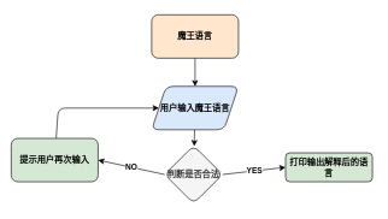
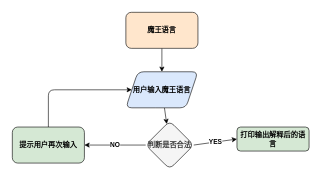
  <mxCell id="0" />
  <mxCell id="1" parent="0" />
  <mxCell id="2" value="" style="edgeStyle=none;html=1;rounded=1;strokeColor=default;shadow=0;sketch=0;fontStyle=1;labelBorderColor=none;horizontal=1;" parent="1" source="11" target="4" edge="1"><mxGeometry relative="1" as="geometry" /></mxCell>
  <mxCell id="3" value="" style="edgeStyle=none;html=1;rounded=1;strokeColor=default;shadow=0;sketch=0;fontStyle=1;labelBorderColor=none;horizontal=1;" parent="1" source="4" target="7" edge="1"><mxGeometry relative="1" as="geometry" /></mxCell>
  <mxCell id="4" value="用户输入魔王语言" style="shape=parallelogram;perimeter=parallelogramPerimeter;whiteSpace=wrap;html=1;fixedSize=1;rounded=1;fillColor=#dae8fc;strokeColor=default;shadow=0;sketch=0;fontStyle=1;labelBorderColor=none;horizontal=1;" parent="1" vertex="1"><mxGeometry x="209" y="119" width="120" height="60" as="geometry" /></mxCell>
  <mxCell id="5" value="YES" style="edgeStyle=none;html=1;exitX=1;exitY=0.5;exitDx=0;exitDy=0;entryX=0;entryY=0.5;entryDx=0;entryDy=0;rounded=1;strokeColor=default;shadow=0;sketch=0;fontStyle=1;labelBorderColor=none;horizontal=1;" parent="1" source="7" target="10" edge="1"><mxGeometry relative="1" as="geometry" /></mxCell>
  <mxCell id="6" value="NO" style="edgeStyle=none;html=1;exitX=0;exitY=0.5;exitDx=0;exitDy=0;entryX=1;entryY=0.5;entryDx=0;entryDy=0;rounded=1;strokeColor=default;shadow=0;sketch=0;fontStyle=1;labelBorderColor=none;horizontal=1;" parent="1" source="7" target="9" edge="1"><mxGeometry relative="1" as="geometry" /></mxCell>
- <mxCell id="7" value="判断是否合法" style="rhombus;whiteSpace=wrap;html=1;rounded=1;fillColor=#f5f5f5;fontColor=#333333;strokeColor=default;shadow=0;sketch=0;fontStyle=1;labelBorderColor=none;horizontal=1;" parent="1" vertex="1"><mxGeometry x="227" y="201" width="80" height="80" as="geometry" /></mxCell>
+ <mxCell id="7" value="判断是否合法" style="rhombus;whiteSpace=wrap;html=1;rounded=1;fillColor=#f5f5f5;fontColor=#333333;strokeColor=default;shadow=0;sketch=0;fontStyle=1;labelBorderColor=none;horizontal=1;" parent="1" vertex="1"><mxGeometry x="242" y="201" width="80" height="80" as="geometry" /></mxCell>
  <mxCell id="8" style="edgeStyle=none;html=1;entryX=0;entryY=0.5;entryDx=0;entryDy=0;rounded=1;strokeColor=default;shadow=0;sketch=0;fontStyle=1;labelBorderColor=none;horizontal=1;" parent="1" source="9" target="4" edge="1"><mxGeometry relative="1" as="geometry"><Array as="points"><mxPoint x="80" y="149" /></Array></mxGeometry></mxCell>
- <mxCell id="9" value="提示用户再次输入" style="rounded=1;whiteSpace=wrap;html=1;fillColor=#d5e8d4;strokeColor=default;shadow=0;sketch=0;fontStyle=1;labelBorderColor=none;horizontal=1;" parent="1" vertex="1"><mxGeometry x="15" y="191" width="120" height="60" as="geometry" /></mxCell>
+ <mxCell id="9" value="提示用户再次输入" style="rounded=1;whiteSpace=wrap;html=1;fillColor=#d5e8d4;strokeColor=default;shadow=0;sketch=0;fontStyle=1;labelBorderColor=none;horizontal=1;" parent="1" vertex="1"><mxGeometry x="20" y="211" width="120" height="60" as="geometry" /></mxCell>
  <mxCell id="10" value="打印输出解释后的语言" style="rounded=1;whiteSpace=wrap;html=1;fillColor=#d5e8d4;strokeColor=default;shadow=0;sketch=0;fontStyle=1;labelBorderColor=none;horizontal=1;" parent="1" vertex="1"><mxGeometry x="394" y="211" width="120" height="40" as="geometry" /></mxCell>
  <mxCell id="11" value="魔王语言" style="rounded=1;whiteSpace=wrap;html=1;fillColor=#ffe6cc;strokeColor=default;shadow=0;sketch=0;fontStyle=1;labelBorderColor=none;horizontal=1;" parent="1" vertex="1"><mxGeometry x="209" y="20" width="120" height="60" as="geometry" /></mxCell>
